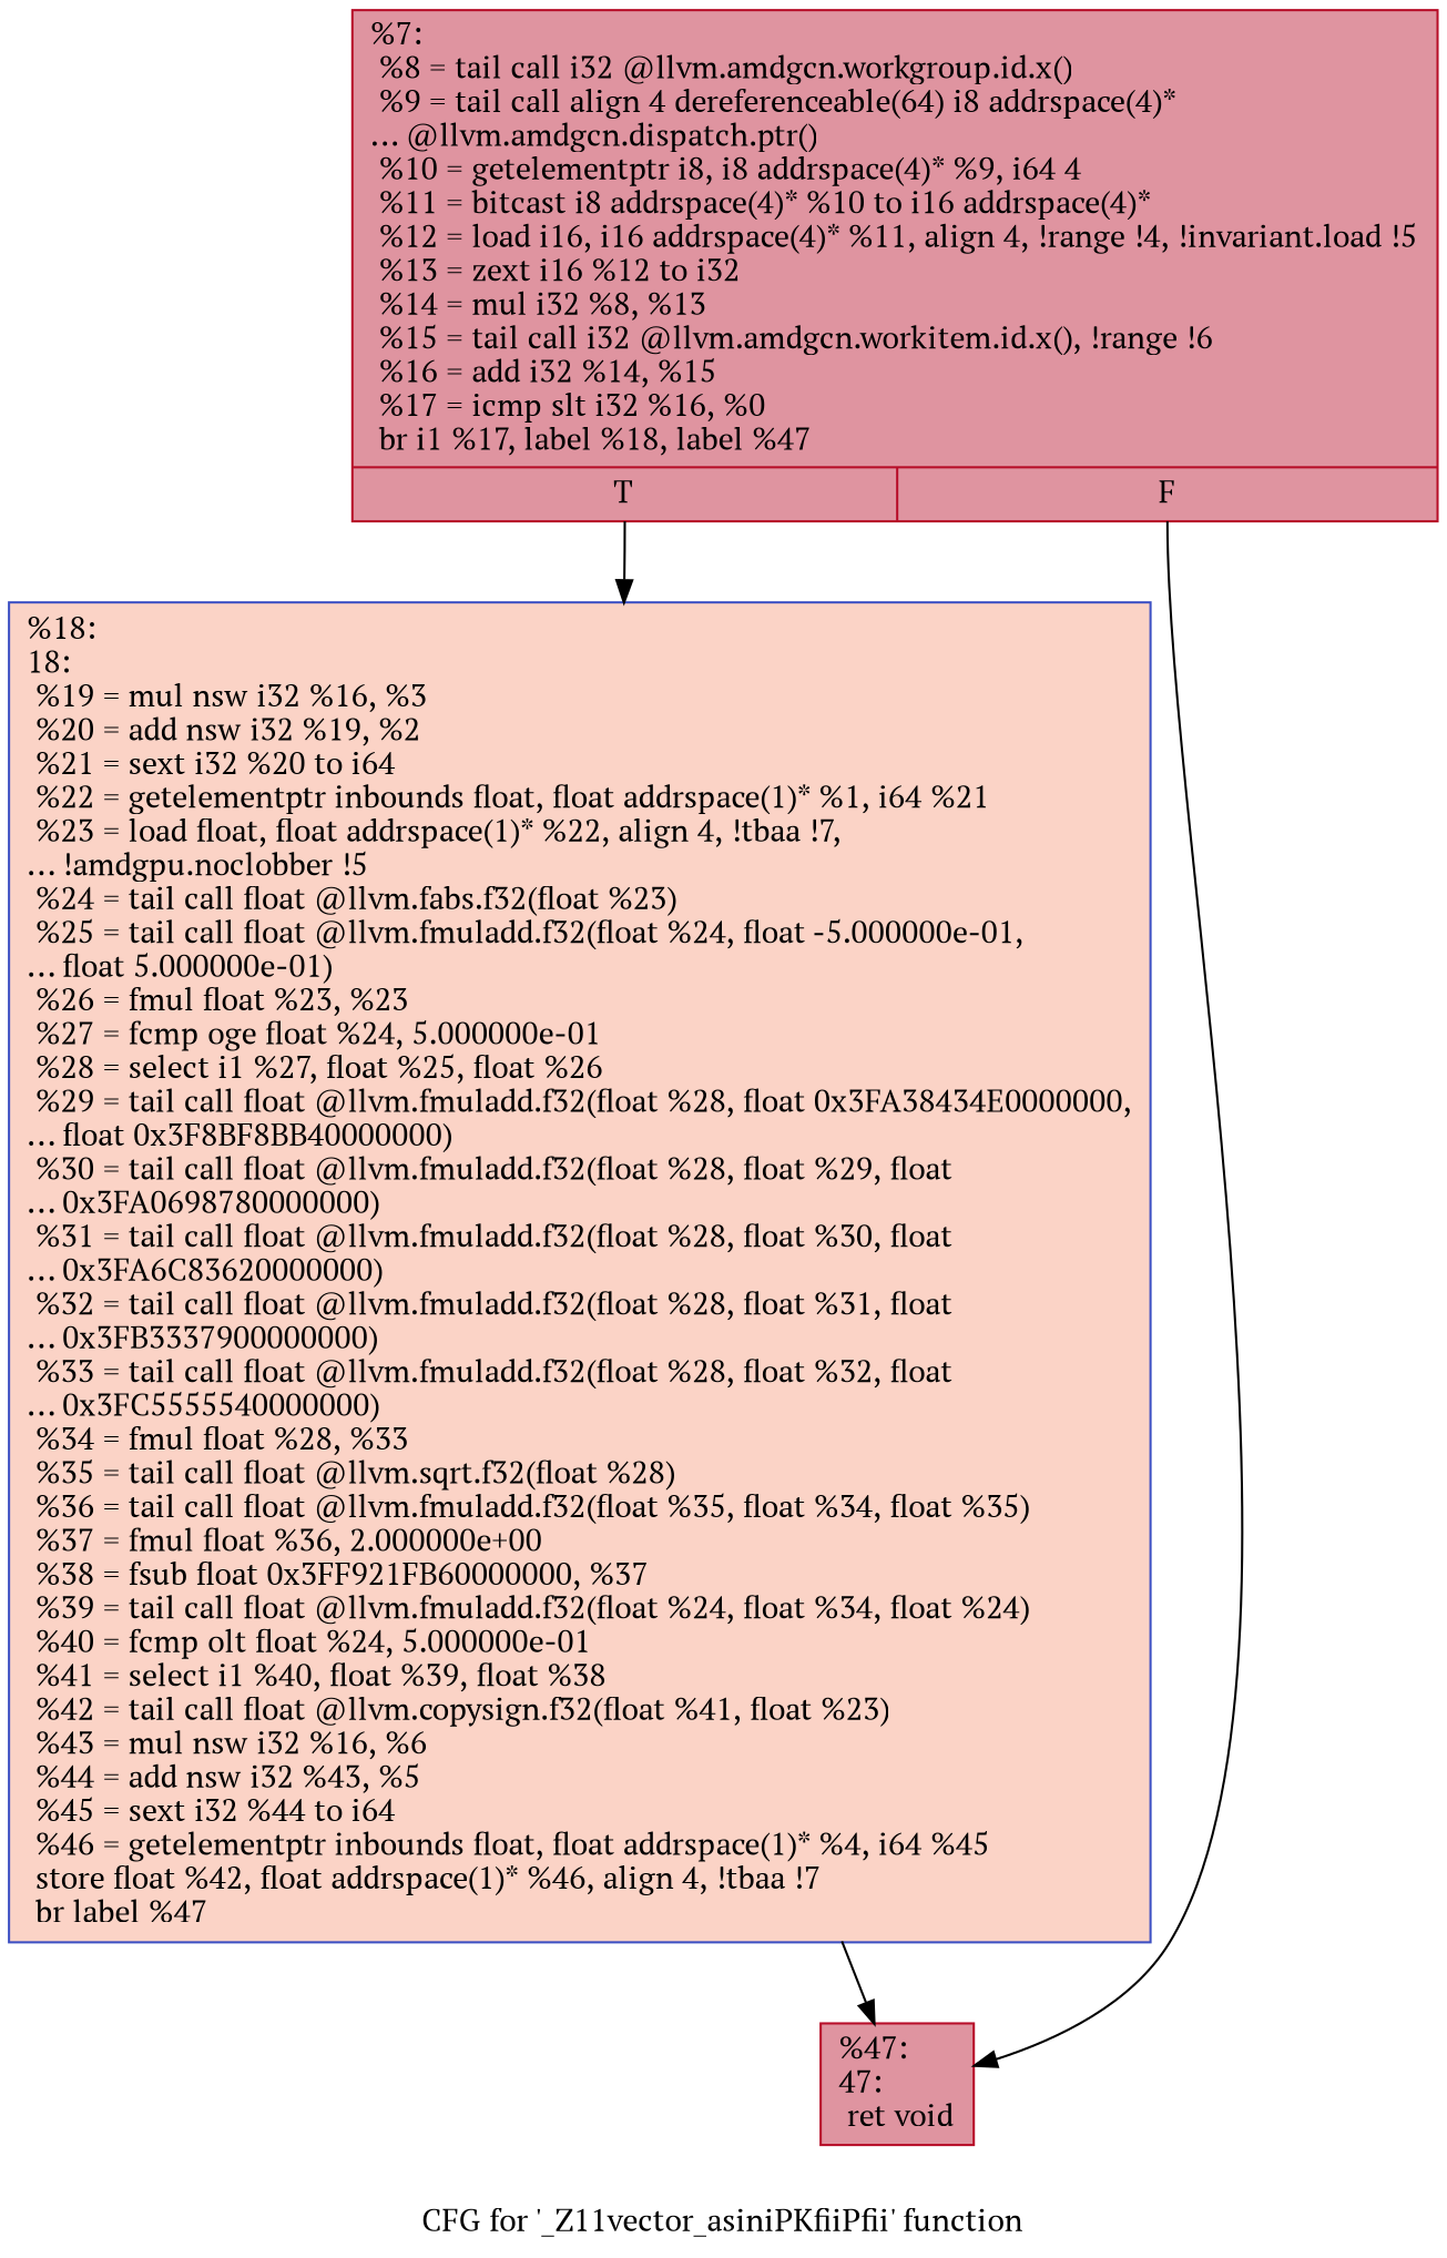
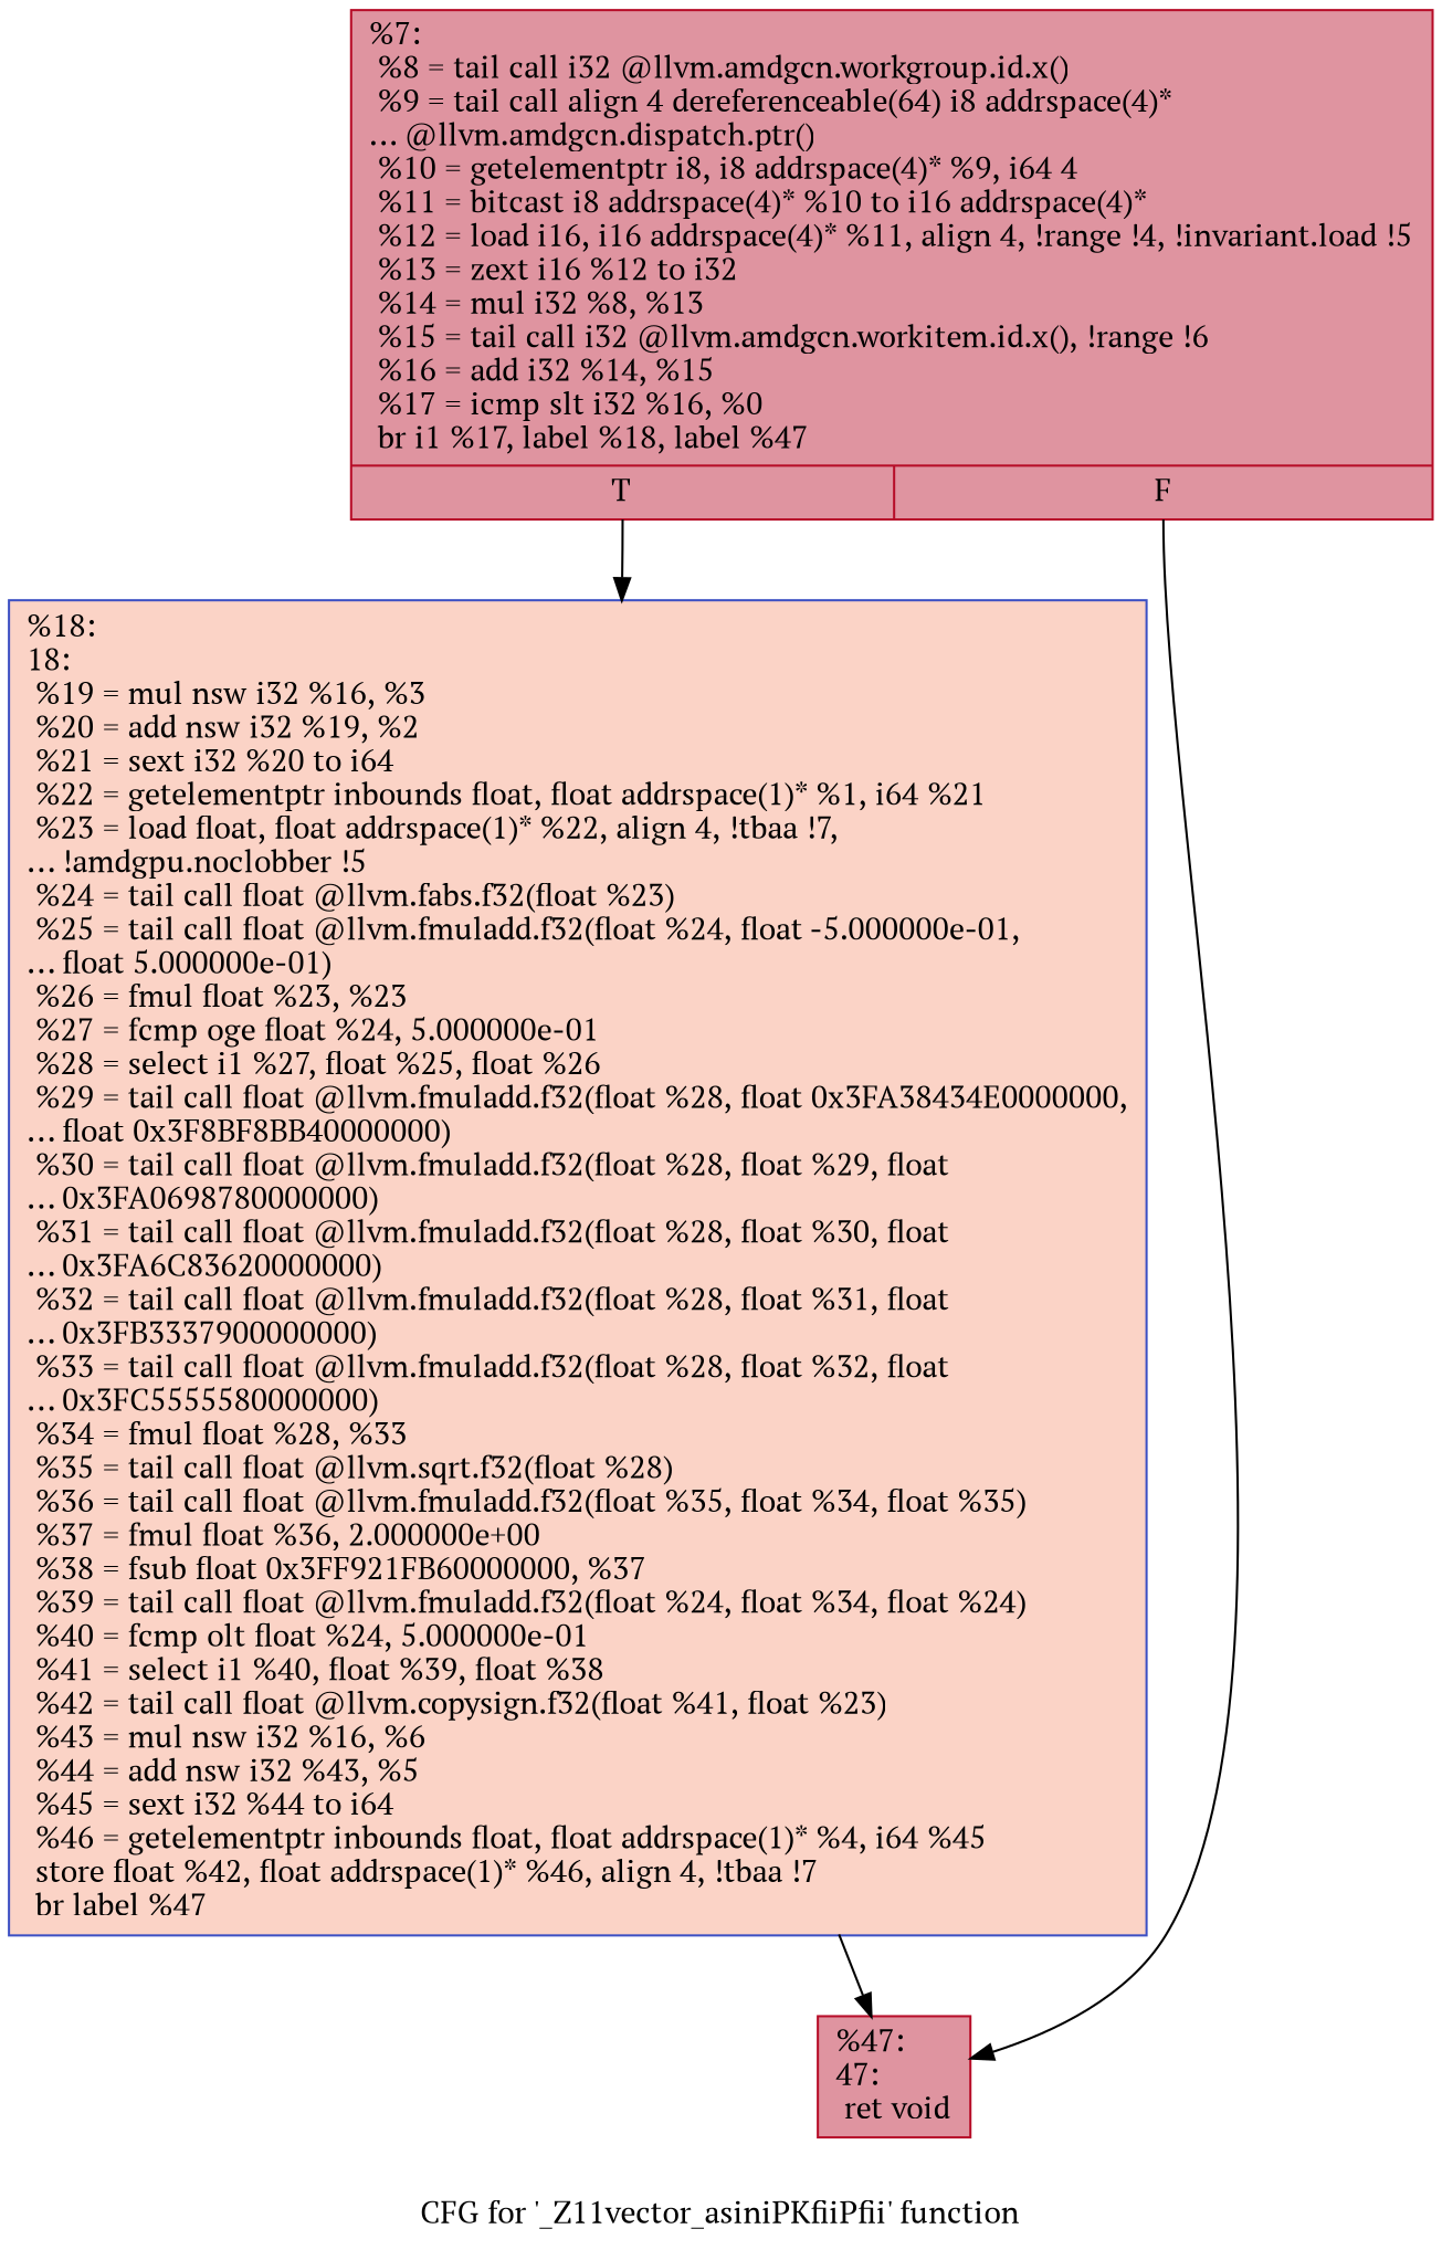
  digraph {
    label="CFG for '_Z11vector_asiniPKfiiPfii' function"
    fontname="PT Serif"
    node [color="#b70d28ff" fillcolor="#b70d2870" shape=record style=filled fontname="PT Serif"]
    edge [fontname="PT Serif"]
    n1 [label="{%7:\l  %8 = tail call i32 @llvm.amdgcn.workgroup.id.x()\l  %9 = tail call align 4 dereferenceable(64) i8 addrspace(4)*\l... @llvm.amdgcn.dispatch.ptr()\l  %10 = getelementptr i8, i8 addrspace(4)* %9, i64 4\l  %11 = bitcast i8 addrspace(4)* %10 to i16 addrspace(4)*\l  %12 = load i16, i16 addrspace(4)* %11, align 4, !range !4, !invariant.load !5\l  %13 = zext i16 %12 to i32\l  %14 = mul i32 %8, %13\l  %15 = tail call i32 @llvm.amdgcn.workitem.id.x(), !range !6\l  %16 = add i32 %14, %15\l  %17 = icmp slt i32 %16, %0\l  br i1 %17, label %18, label %47\l|{<s0>T|<s1>F}}"]
-   n2 [color="#3d50c3ff" fillcolor="#f59c7d70" label="{%18:\l18:                                               \l  %19 = mul nsw i32 %16, %3\l  %20 = add nsw i32 %19, %2\l  %21 = sext i32 %20 to i64\l  %22 = getelementptr inbounds float, float addrspace(1)* %1, i64 %21\l  %23 = load float, float addrspace(1)* %22, align 4, !tbaa !7,\l... !amdgpu.noclobber !5\l  %24 = tail call float @llvm.fabs.f32(float %23)\l  %25 = tail call float @llvm.fmuladd.f32(float %24, float -5.000000e-01,\l... float 5.000000e-01)\l  %26 = fmul float %23, %23\l  %27 = fcmp oge float %24, 5.000000e-01\l  %28 = select i1 %27, float %25, float %26\l  %29 = tail call float @llvm.fmuladd.f32(float %28, float 0x3FA38434E0000000,\l... float 0x3F8BF8BB40000000)\l  %30 = tail call float @llvm.fmuladd.f32(float %28, float %29, float\l... 0x3FA0698780000000)\l  %31 = tail call float @llvm.fmuladd.f32(float %28, float %30, float\l... 0x3FA6C83620000000)\l  %32 = tail call float @llvm.fmuladd.f32(float %28, float %31, float\l... 0x3FB3337900000000)\l  %33 = tail call float @llvm.fmuladd.f32(float %28, float %32, float\l... 0x3FC5555540000000)\l  %34 = fmul float %28, %33\l  %35 = tail call float @llvm.sqrt.f32(float %28)\l  %36 = tail call float @llvm.fmuladd.f32(float %35, float %34, float %35)\l  %37 = fmul float %36, 2.000000e+00\l  %38 = fsub float 0x3FF921FB60000000, %37\l  %39 = tail call float @llvm.fmuladd.f32(float %24, float %34, float %24)\l  %40 = fcmp olt float %24, 5.000000e-01\l  %41 = select i1 %40, float %39, float %38\l  %42 = tail call float @llvm.copysign.f32(float %41, float %23)\l  %43 = mul nsw i32 %16, %6\l  %44 = add nsw i32 %43, %5\l  %45 = sext i32 %44 to i64\l  %46 = getelementptr inbounds float, float addrspace(1)* %4, i64 %45\l  store float %42, float addrspace(1)* %46, align 4, !tbaa !7\l  br label %47\l}"]
+   n2 [color="#3d50c3ff" fillcolor="#f59c7d70" label="{%18:\l18:                                               \l  %19 = mul nsw i32 %16, %3\l  %20 = add nsw i32 %19, %2\l  %21 = sext i32 %20 to i64\l  %22 = getelementptr inbounds float, float addrspace(1)* %1, i64 %21\l  %23 = load float, float addrspace(1)* %22, align 4, !tbaa !7,\l... !amdgpu.noclobber !5\l  %24 = tail call float @llvm.fabs.f32(float %23)\l  %25 = tail call float @llvm.fmuladd.f32(float %24, float -5.000000e-01,\l... float 5.000000e-01)\l  %26 = fmul float %23, %23\l  %27 = fcmp oge float %24, 5.000000e-01\l  %28 = select i1 %27, float %25, float %26\l  %29 = tail call float @llvm.fmuladd.f32(float %28, float 0x3FA38434E0000000,\l... float 0x3F8BF8BB40000000)\l  %30 = tail call float @llvm.fmuladd.f32(float %28, float %29, float\l... 0x3FA0698780000000)\l  %31 = tail call float @llvm.fmuladd.f32(float %28, float %30, float\l... 0x3FA6C83620000000)\l  %32 = tail call float @llvm.fmuladd.f32(float %28, float %31, float\l... 0x3FB3337900000000)\l  %33 = tail call float @llvm.fmuladd.f32(float %28, float %32, float\l... 0x3FC5555580000000)\l  %34 = fmul float %28, %33\l  %35 = tail call float @llvm.sqrt.f32(float %28)\l  %36 = tail call float @llvm.fmuladd.f32(float %35, float %34, float %35)\l  %37 = fmul float %36, 2.000000e+00\l  %38 = fsub float 0x3FF921FB60000000, %37\l  %39 = tail call float @llvm.fmuladd.f32(float %24, float %34, float %24)\l  %40 = fcmp olt float %24, 5.000000e-01\l  %41 = select i1 %40, float %39, float %38\l  %42 = tail call float @llvm.copysign.f32(float %41, float %23)\l  %43 = mul nsw i32 %16, %6\l  %44 = add nsw i32 %43, %5\l  %45 = sext i32 %44 to i64\l  %46 = getelementptr inbounds float, float addrspace(1)* %4, i64 %45\l  store float %42, float addrspace(1)* %46, align 4, !tbaa !7\l  br label %47\l}"]
    n3 [label="{%47:\l47:                                               \l  ret void\l}"]
    n1 -> n2 [tailport=s0]
    n1 -> n3 [tailport=s1]
    n2 -> n3
  }
